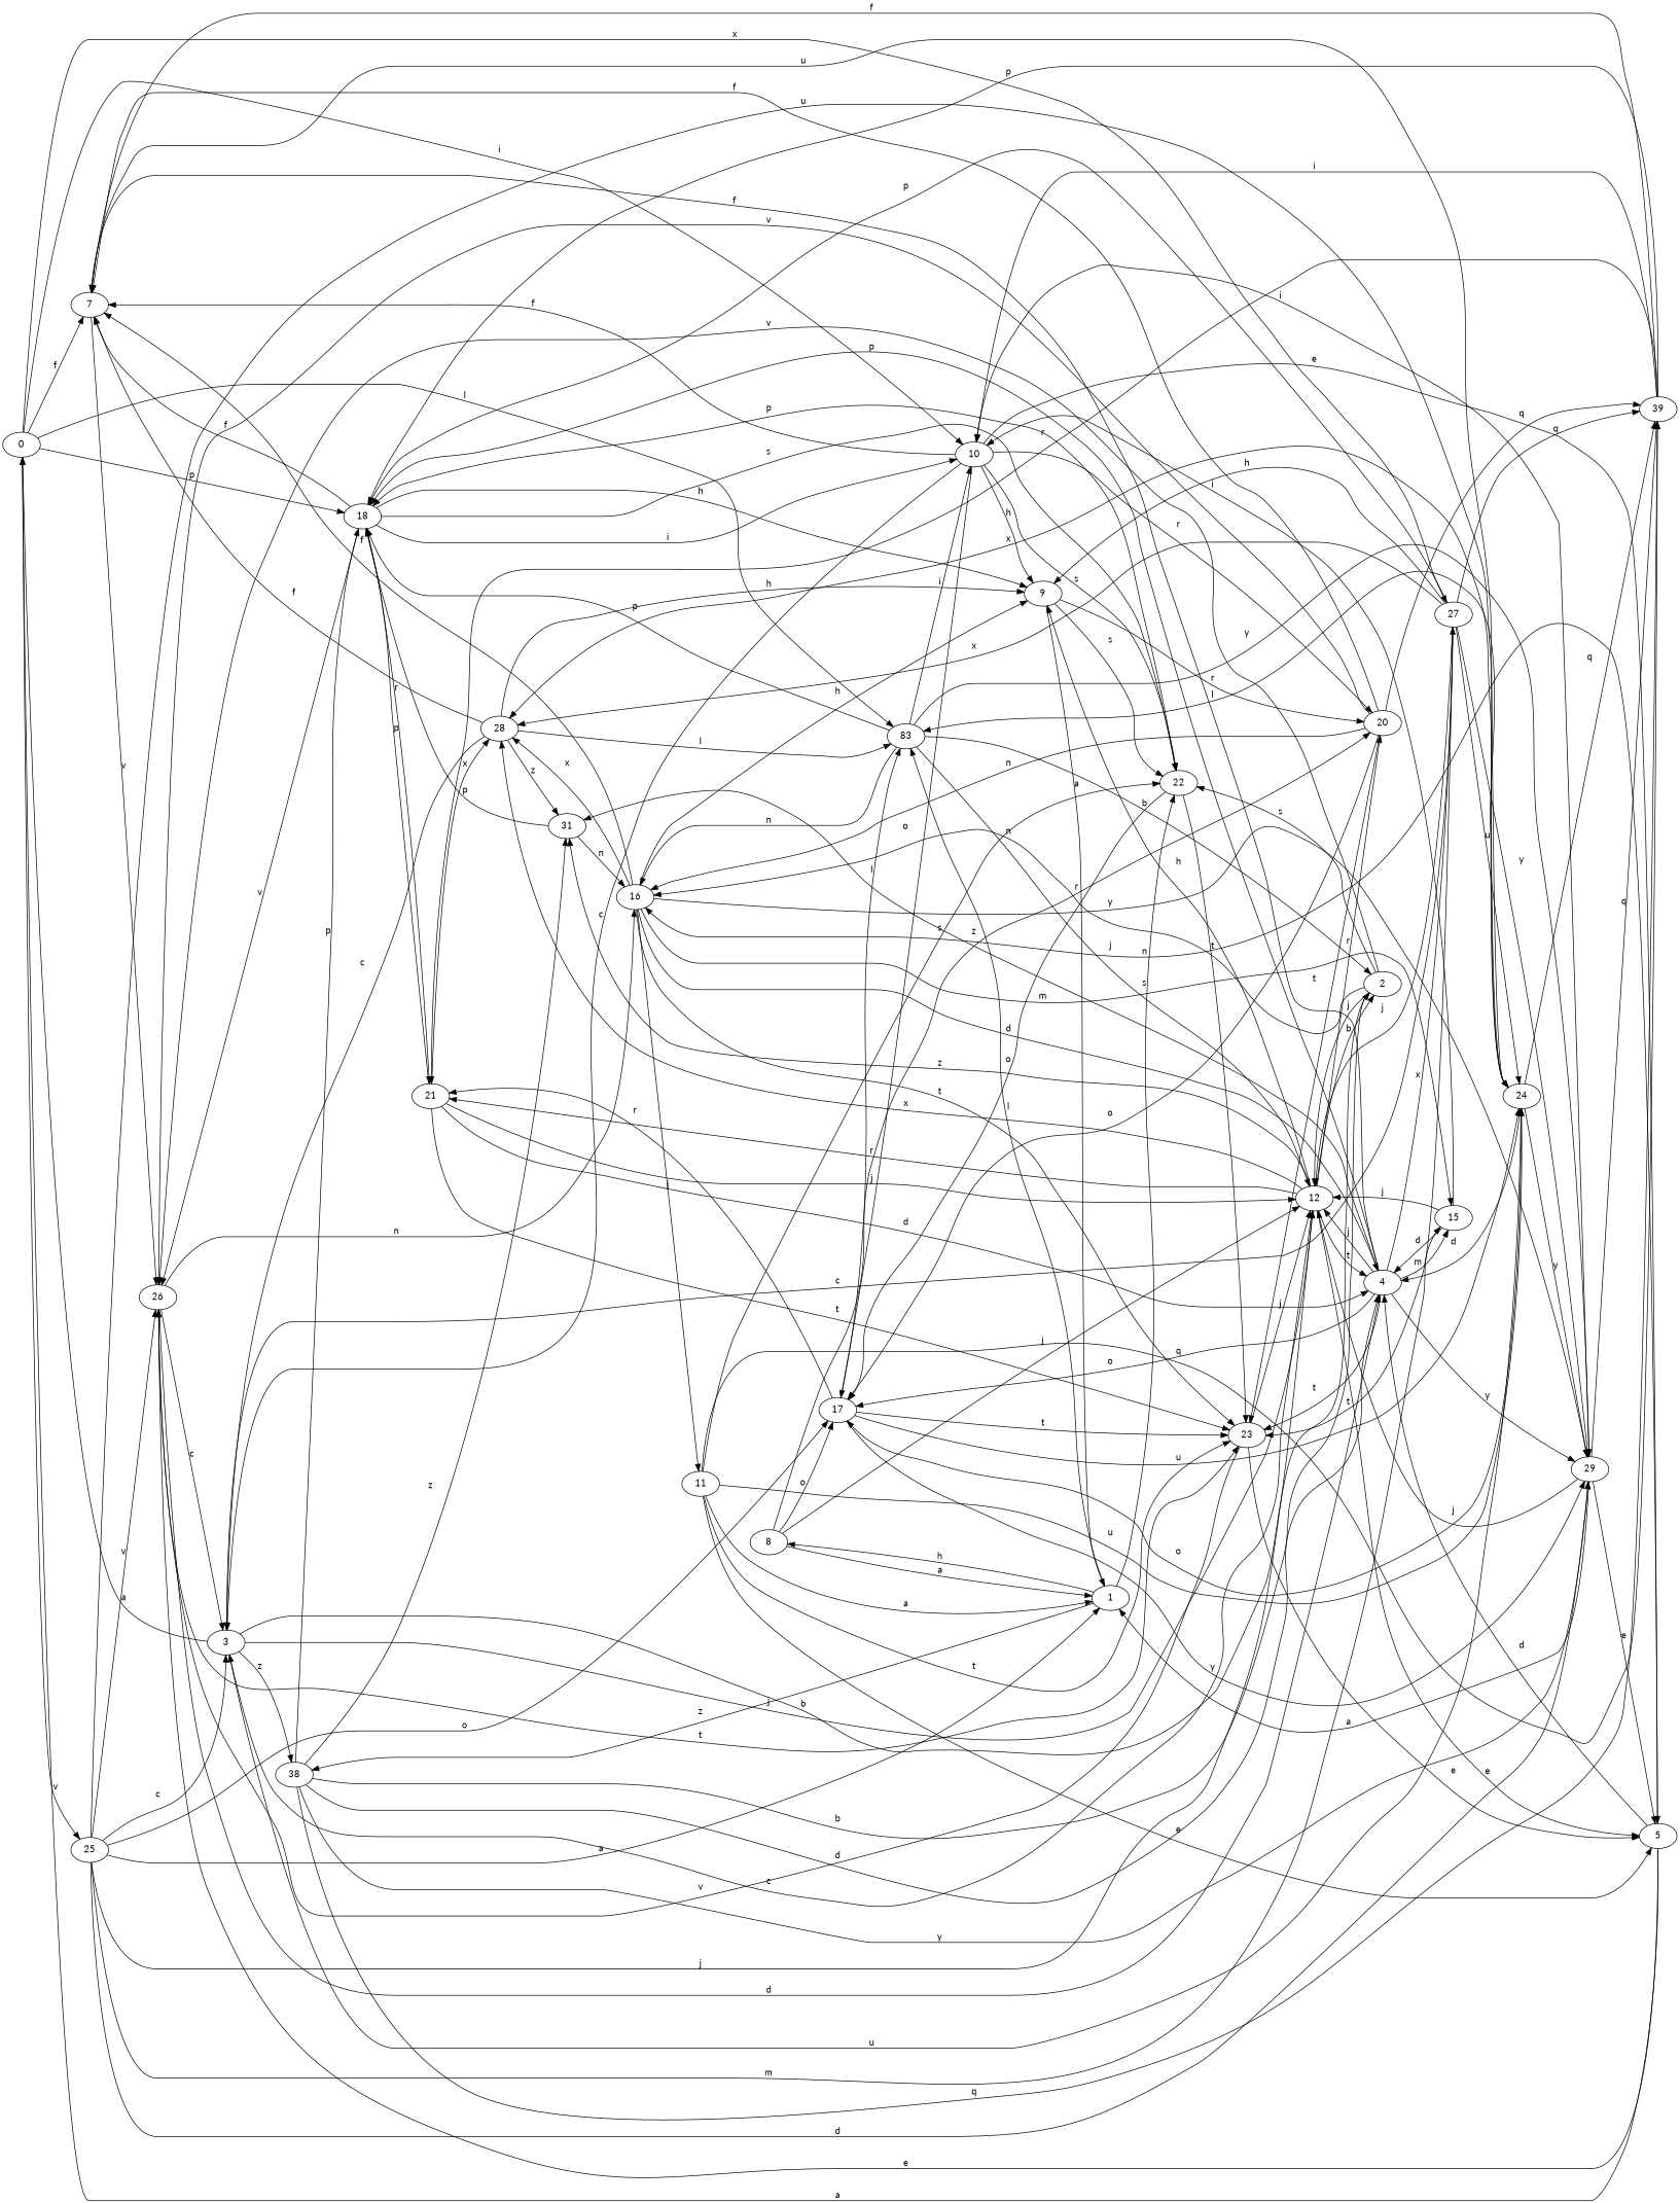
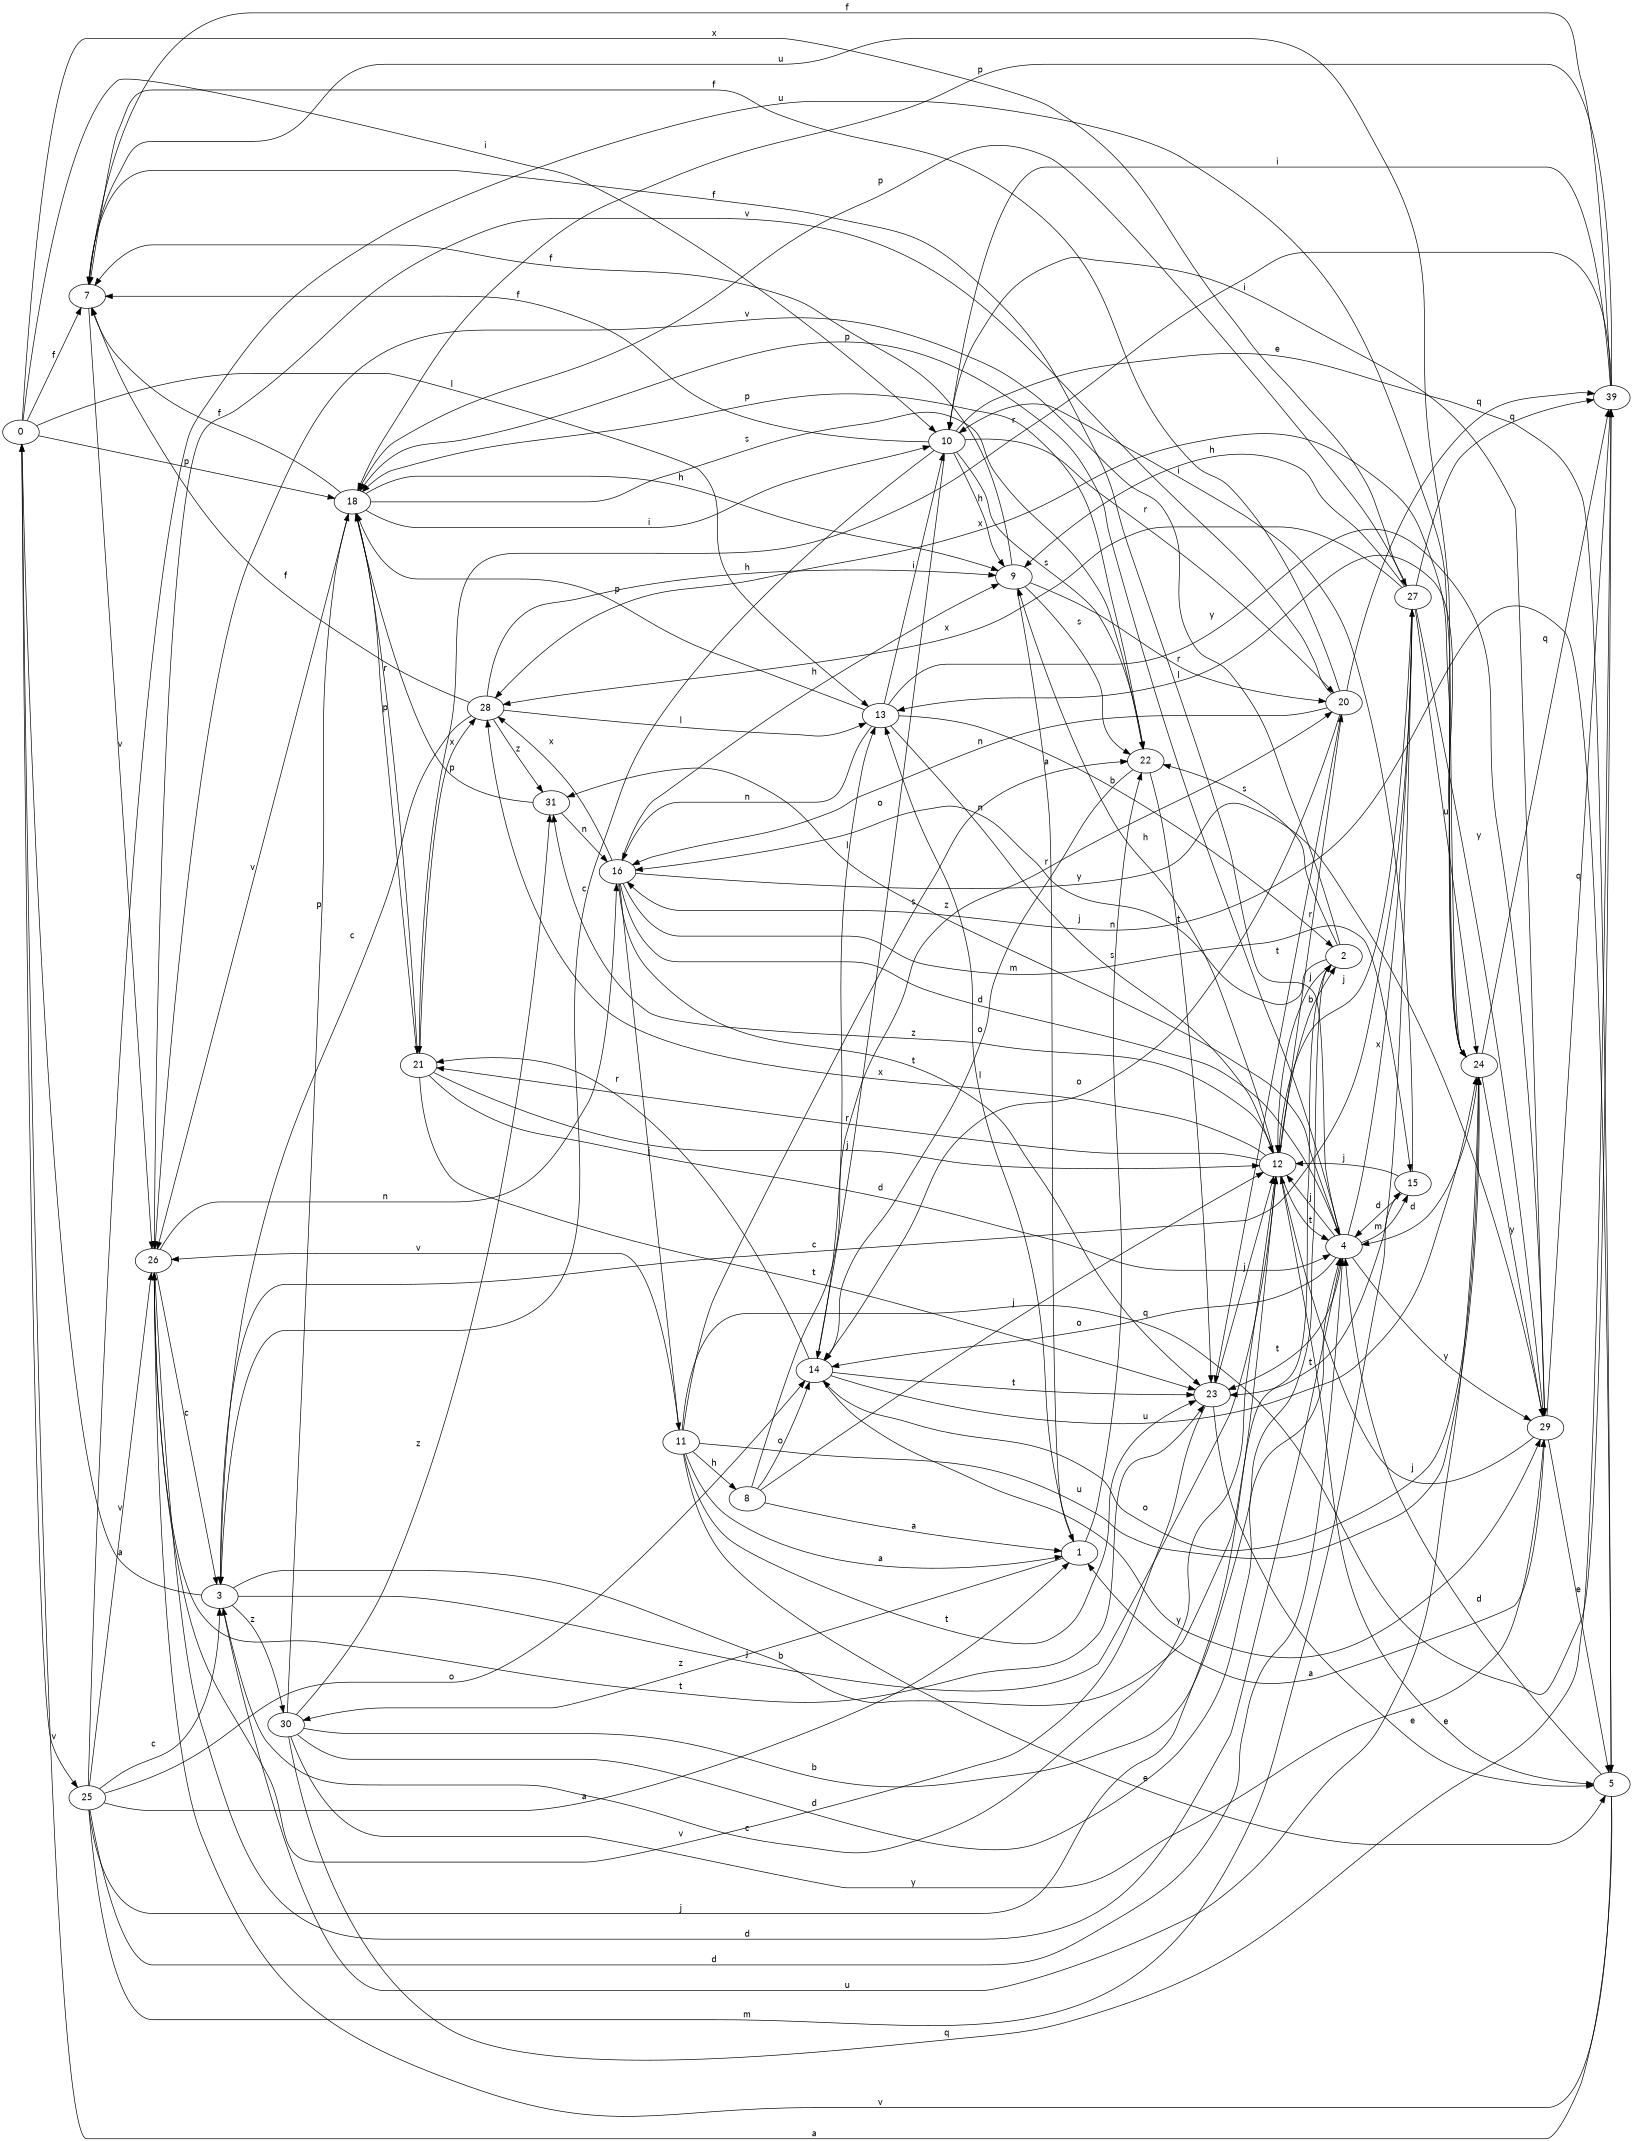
  strict digraph {
    fontname=Lato
    rankdir=LR
    node [fontname=Lato]
    edge [fontname=Lato]
    0
    7
    10
-   13 [label=83]
+   13
    18
    25
    27
    26
    24
    3
    22
-   17
+   17 [label=14]
    5
    20
    9
    2
    12
    16
    29
    21
    1
    4
    15
    23
    28
    n26 [label=39]
    8
-   30 [label=38]
+   30
    31
    11
    0 -> 7 [label=f]
    0 -> 10 [label=i]
    0 -> 13 [label=l]
    0 -> 18 [label=p]
    0 -> 25 [label=v]
    0 -> 27 [label=x]
    7 -> 26 [label=v]
    7 -> 24 [label=u]
    10 -> 7 [label=f]
    10 -> 3 [label=c]
    10 -> 22 [label=s]
    10 -> 17 [label=o]
    10 -> 5 [label=e]
    10 -> 20 [label=r]
    10 -> 9 [label=h]
    13 -> 10 [label=i]
    13 -> 18 [label=p]
    13 -> 2 [label=b]
    13 -> 12 [label=j]
    13 -> 16 [label=n]
    13 -> 29 [label=y]
    18 -> 7 [label=f]
    18 -> 10 [label=i]
    18 -> 26 [label=v]
    18 -> 22 [label=s]
    18 -> 9 [label=h]
    18 -> 21 [label=r]
    25 -> 26 [label=v]
    25 -> 24 [label=u]
    25 -> 3 [label=c]
    25 -> 17 [label=o]
    25 -> 12 [label=j]
    25 -> 1 [label=a]
-   25 -> 29 [label=d]
+   25 -> 4 [label=d]
    25 -> 15 [label=m]
    27 -> 18 [label=p]
    27 -> 24 [label=u]
    27 -> 3 [label=c]
    27 -> 9 [label=h]
    27 -> 12 [label=j]
    27 -> 29 [label=y]
    27 -> 23 [label=t]
    27 -> 28 [label=x]
    27 -> n26 [label=q]
    26 -> 3 [label=c]
    26 -> 16 [label=n]
    26 -> 4 [label=d]
    26 -> 23 [label=t]
    24 -> 13 [label=l]
    24 -> 17 [label=o]
    24 -> 29 [label=y]
    24 -> 4 [label=d]
    24 -> 28 [label=x]
    24 -> n26 [label=q]
    3 -> 0 [label=a]
    3 -> 24 [label=u]
    3 -> 2 [label=b]
    3 -> 12 [label=j]
    3 -> 30 [label=z]
    22 -> 18 [label=p]
    22 -> 17 [label=o]
    22 -> 23 [label=t]
    17 -> 13 [label=l]
    17 -> 24 [label=u]
    17 -> 29 [label=y]
    17 -> 21 [label=r]
    17 -> 23 [label=t]
    5 -> 0 [label=a]
-   5 -> 26 [label=e]
+   5 -> 26 [label=v]
    5 -> 16 [label=n]
    5 -> 4 [label=d]
    20 -> 7 [label=f]
    20 -> 26 [label=v]
    20 -> 17 [label=o]
    20 -> 16 [label=n]
    20 -> 23 [label=t]
    20 -> n26 [label=q]
-   16 -> 7 [label=f]
+   9 -> 7 [label=f]
    9 -> 22 [label=s]
    9 -> 20 [label=r]
    9 -> 1 [label=a]
    2 -> 26 [label=v]
    2 -> 22 [label=s]
    2 -> 12 [label=j]
    2 -> 16 [label=n]
    12 -> 3 [label=c]
    12 -> 5 [label=e]
    12 -> 20 [label=r]
    12 -> 9 [label=h]
    12 -> 2 [label=b]
    12 -> 21 [label=r]
    12 -> 4 [label=t]
    12 -> 28 [label=x]
    12 -> 31 [label=z]
    16 -> 9 [label=h]
    16 -> 29 [label=y]
    16 -> 4 [label=d]
    16 -> 15 [label=m]
    16 -> 23 [label=t]
    16 -> 28 [label=x]
    16 -> 11 [label=j]
    29 -> 10 [label=i]
    29 -> 5 [label=e]
    29 -> 12 [label=j]
    29 -> 1 [label=a]
    29 -> n26 [label=q]
    21 -> 18 [label=p]
    21 -> 12 [label=j]
    21 -> 4 [label=d]
    21 -> 23 [label=t]
    21 -> 28 [label=x]
    1 -> 13 [label=l]
    1 -> 22 [label=s]
-   1 -> 8 [label=h]
+   11 -> 8 [label=h]
    1 -> 30 [label=z]
    4 -> 7 [label=f]
    4 -> 18 [label=p]
    4 -> 27 [label=x]
    4 -> 17 [label=o]
    4 -> 12 [label=j]
    4 -> 29 [label=y]
    4 -> 15 [label=m]
    4 -> 23 [label=t]
    4 -> 31 [label=z]
    15 -> 10 [label=i]
    15 -> 12 [label=j]
    15 -> 4 [label=d]
    23 -> 26 [label=v]
    23 -> 5 [label=e]
    23 -> 12 [label=j]
    28 -> 7 [label=f]
    28 -> 13 [label=l]
    28 -> 3 [label=c]
    28 -> 9 [label=h]
    28 -> 31 [label=z]
    n26 -> 7 [label=f]
    n26 -> 10 [label=i]
    n26 -> 18 [label=p]
    n26 -> 21 [label=r]
    8 -> 17 [label=o]
    8 -> 20 [label=r]
    8 -> 12 [label=j]
    8 -> 1 [label=a]
    30 -> 18 [label=p]
    30 -> 2 [label=b]
    30 -> 29 [label=y]
    30 -> 4 [label=d]
    30 -> n26 [label=q]
    30 -> 31 [label=z]
    31 -> 18 [label=p]
    31 -> 16 [label=n]
+   11 -> 26 [label=v]
    11 -> 24 [label=u]
    11 -> 22 [label=s]
    11 -> 5 [label=e]
    11 -> 1 [label=a]
    11 -> 23 [label=t]
    11 -> n26 [label=q]
  }
